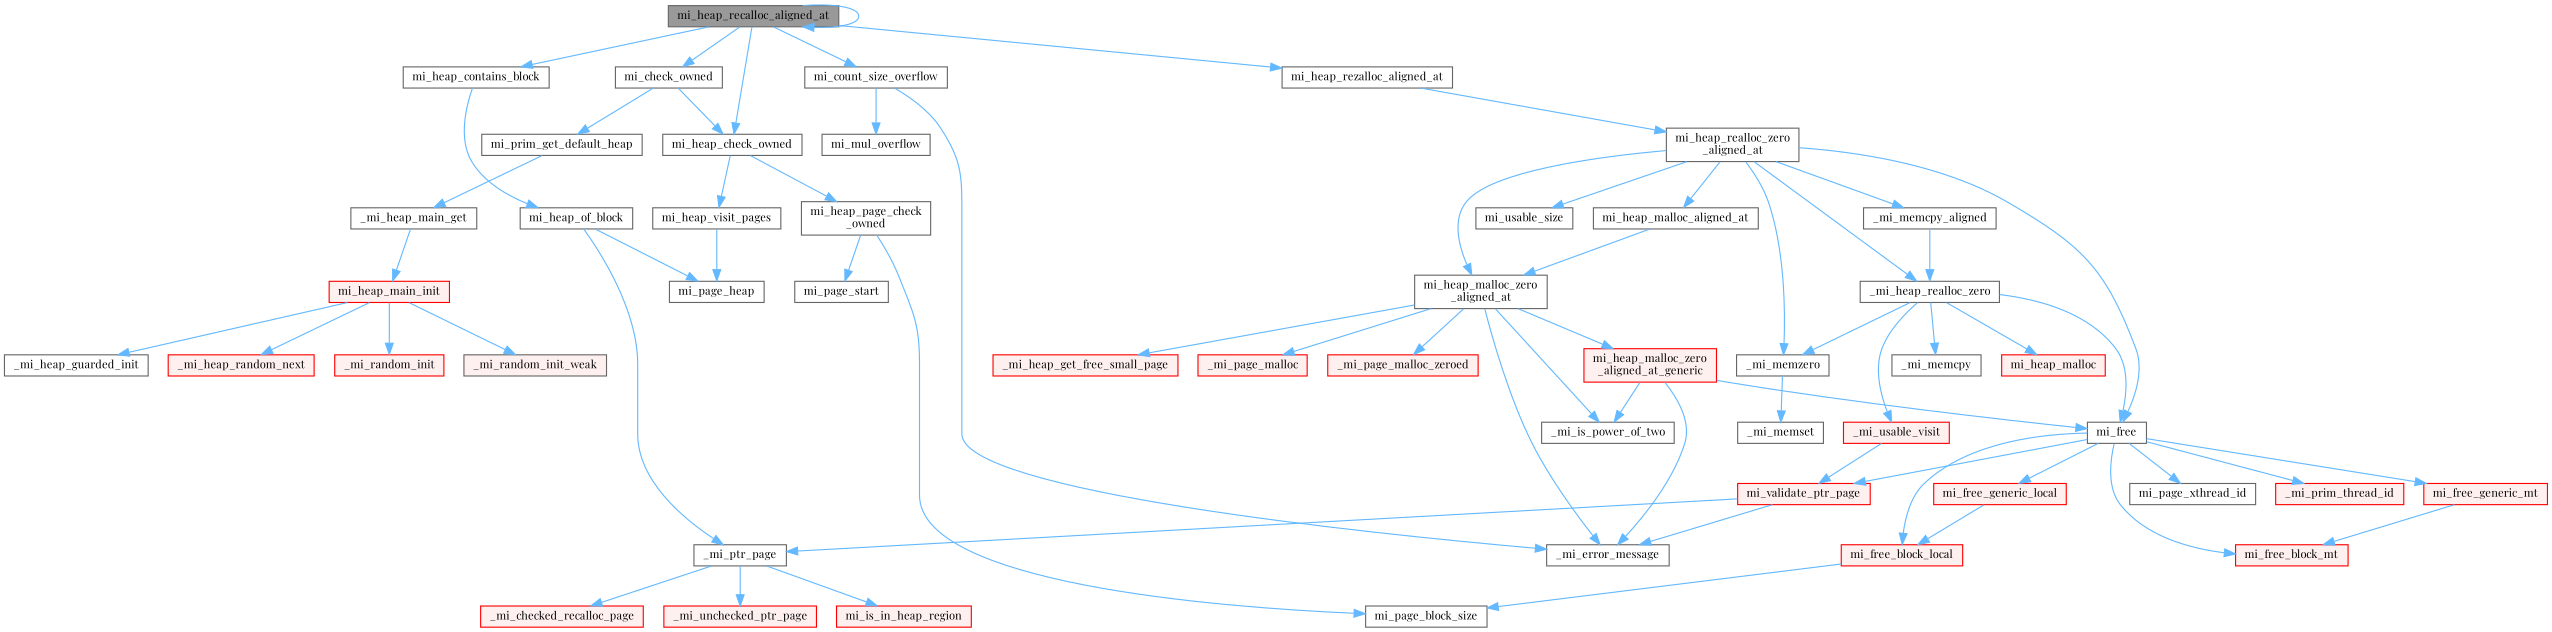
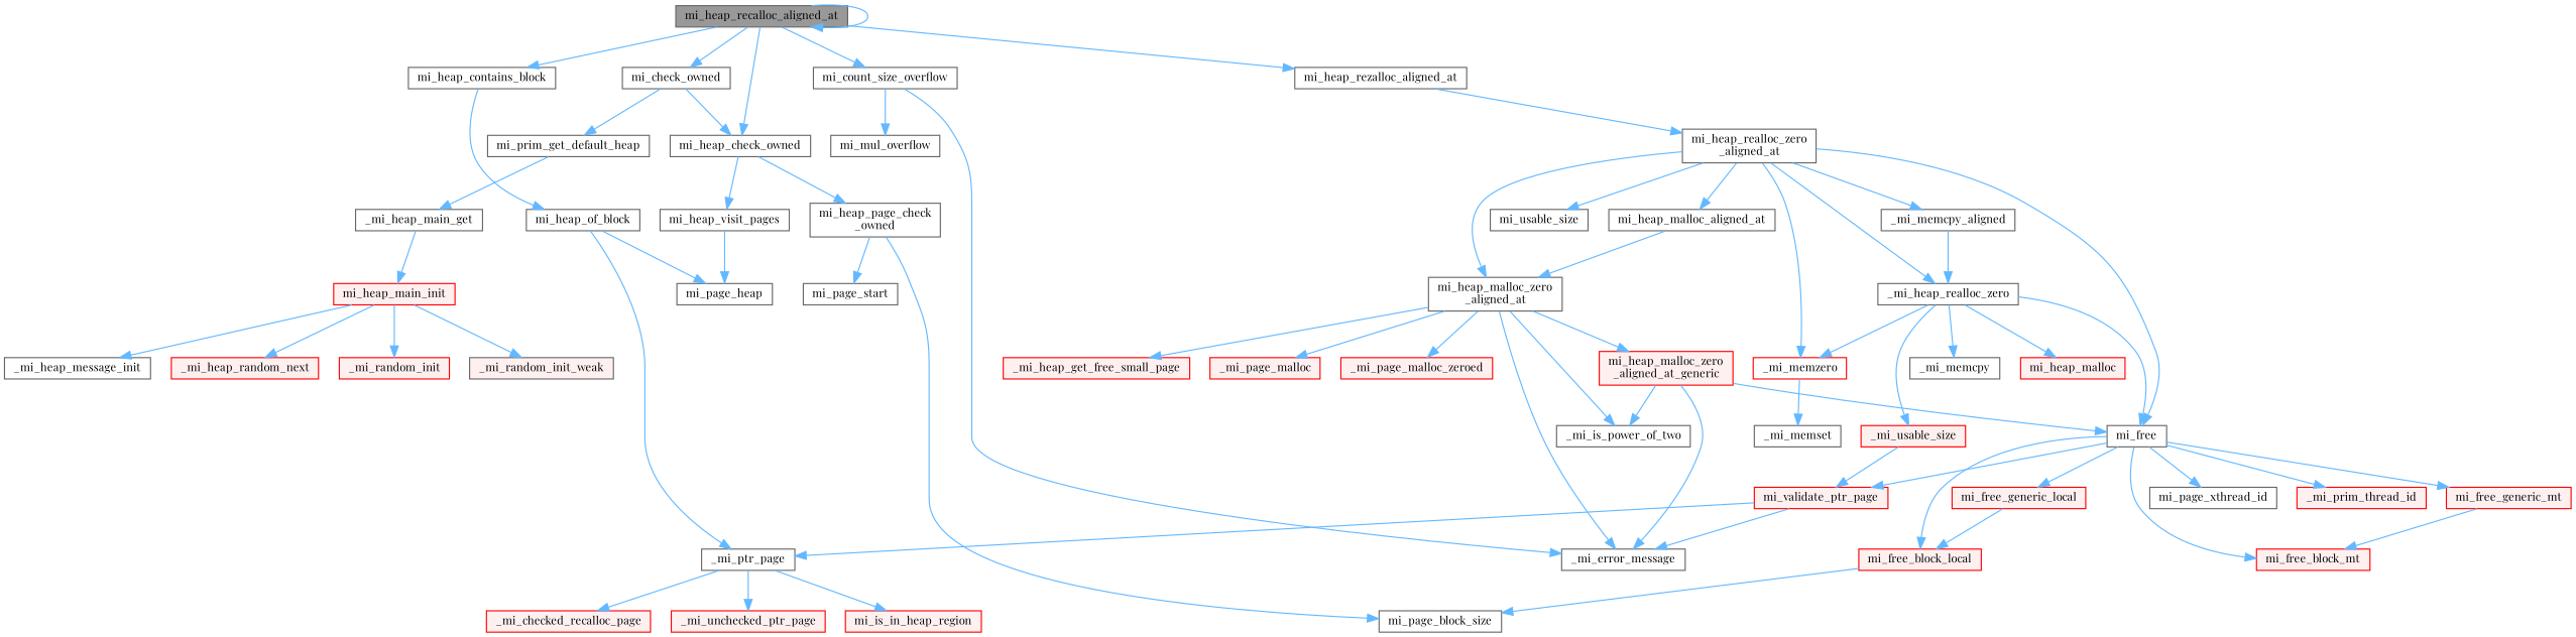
  digraph {
    fontname="Playfair Display"
    rankdir=TB
    node [color=grey40 fillcolor=white fontname="Playfair Display" fontsize=10 shape=box style=filled]
    edge [color=steelblue1 fontname="Playfair Display" fontsize=10 labelfontname=Helvetica labelfontsize=10 style=solid]
    n1 [color=gray40 fillcolor=grey60 fontcolor=black height=0.2 label=mi_heap_recalloc_aligned_at width=0.4]
    n2 [height=0.2 label=mi_check_owned width=0.4]
    n3 [height=0.2 label=mi_heap_check_owned width=0.4]
    n4 [height=0.2 label=mi_count_size_overflow width=0.4]
    n5 [height=0.2 label=mi_heap_contains_block width=0.4]
    n6 [height=0.2 label=mi_heap_rezalloc_aligned_at width=0.4]
    n7 [height=0.2 label=mi_prim_get_default_heap width=0.4]
    n8 [height=0.2 label="mi_heap_page_check\l_owned" width=0.4]
    n9 [height=0.2 label=mi_heap_visit_pages width=0.4]
    n10 [height=0.2 label=_mi_error_message width=0.4]
    n11 [height=0.2 label=mi_mul_overflow width=0.4]
    n12 [height=0.2 label=mi_heap_of_block width=0.4]
    n13 [height=0.2 label="mi_heap_realloc_zero\l_aligned_at" width=0.4]
    n14 [height=0.2 label=_mi_heap_main_get width=0.4]
    n15 [height=0.2 label=mi_page_block_size width=0.4]
    n16 [height=0.2 label=mi_page_start width=0.4]
    n17 [height=0.2 label=mi_page_heap width=0.4]
    n18 [color=red fillcolor="#FFF0F0" height=0.2 label=mi_heap_main_init width=0.4]
-   n19 [height=0.2 label=_mi_heap_guarded_init width=0.4]
+   n19 [height=0.2 label=_mi_heap_message_init width=0.4]
    n20 [color=red fillcolor="#FFF0F0" height=0.2 label=_mi_heap_random_next width=0.4]
    n21 [color=red fillcolor="#FFF0F0" height=0.2 label=_mi_random_init width=0.4]
    n22 [fillcolor="#FFF0F0" height=0.2 label=_mi_random_init_weak width=0.4]
    n23 [height=0.2 label=_mi_ptr_page width=0.4]
    n24 [color=red fillcolor="#FFF0F0" height=0.2 label=_mi_checked_recalloc_page width=0.4]
    n25 [color=red fillcolor="#FFF0F0" height=0.2 label=_mi_unchecked_ptr_page width=0.4]
    n26 [color=red fillcolor="#FFF0F0" height=0.2 label=mi_is_in_heap_region width=0.4]
    n27 [height=0.2 label=_mi_heap_realloc_zero width=0.4]
-   n28 [height=0.2 label=_mi_memzero width=0.4]
+   n28 [color=red height=0.2 label=_mi_memzero width=0.4]
    n29 [height=0.2 label=mi_free width=0.4]
    n30 [height=0.2 label=_mi_memcpy_aligned width=0.4]
    n31 [height=0.2 label=mi_heap_malloc_aligned_at width=0.4]
    n32 [height=0.2 label="mi_heap_malloc_zero\l_aligned_at" width=0.4]
    n33 [height=0.2 label=mi_usable_size width=0.4]
    n34 [height=0.2 label=_mi_memcpy width=0.4]
-   n35 [color=red fillcolor="#FFF0F0" height=0.2 label=_mi_usable_visit width=0.4]
+   n35 [color=red fillcolor="#FFF0F0" height=0.2 label=_mi_usable_size width=0.4]
    n36 [color=red fillcolor="#FFF0F0" height=0.2 label=mi_heap_malloc width=0.4]
    n37 [height=0.2 label=_mi_memset width=0.4]
    n38 [color=red fillcolor="#FFF0F0" height=0.2 label=mi_validate_ptr_page width=0.4]
    n39 [color=red fillcolor="#FFF0F0" height=0.2 label=_mi_prim_thread_id width=0.4]
    n40 [color=red fillcolor="#FFF0F0" height=0.2 label=mi_free_block_local width=0.4]
    n41 [color=red fillcolor="#FFF0F0" height=0.2 label=mi_free_block_mt width=0.4]
    n42 [color=red fillcolor="#FFF0F0" height=0.2 label=mi_free_generic_local width=0.4]
    n43 [color=red fillcolor="#FFF0F0" height=0.2 label=mi_free_generic_mt width=0.4]
    n44 [height=0.2 label=mi_page_xthread_id width=0.4]
    n45 [color=red fillcolor="#FFF0F0" height=0.2 label=_mi_heap_get_free_small_page width=0.4]
    n46 [height=0.2 label=_mi_is_power_of_two width=0.4]
    n47 [color=red fillcolor="#FFF0F0" height=0.2 label=_mi_page_malloc width=0.4]
    n48 [color=red fillcolor="#FFF0F0" height=0.2 label=_mi_page_malloc_zeroed width=0.4]
    n49 [color=red fillcolor="#FFF0F0" height=0.2 label="mi_heap_malloc_zero\l_aligned_at_generic" width=0.4]
    n1 -> n1
    n1 -> n2
    n1 -> n3
    n1 -> n4
    n1 -> n5
    n1 -> n6
    n2 -> n3
    n2 -> n7
    n3 -> n8
    n3 -> n9
    n4 -> n10
    n4 -> n11
    n5 -> n12
    n6 -> n13
    n7 -> n14
    n8 -> n15
    n8 -> n16
    n9 -> n17
    n12 -> n17
    n12 -> n23
    n13 -> n27
    n13 -> n28
    n13 -> n29
    n13 -> n30
    n13 -> n31
    n13 -> n32
    n13 -> n33
    n14 -> n18
    n18 -> n19
    n18 -> n20
    n18 -> n21
    n18 -> n22
    n23 -> n24
    n23 -> n25
    n23 -> n26
    n27 -> n28
    n27 -> n29
    n27 -> n34
    n27 -> n35
    n27 -> n36
    n28 -> n37
    n29 -> n38
    n29 -> n39
    n29 -> n40
    n29 -> n41
    n29 -> n42
    n29 -> n43
    n29 -> n44
    n30 -> n27
    n31 -> n32
    n32 -> n10
    n32 -> n45
    n32 -> n46
    n32 -> n47
    n32 -> n48
    n32 -> n49
    n35 -> n38
    n38 -> n10
    n38 -> n23
    n40 -> n15
    n42 -> n40
    n43 -> n41
    n49 -> n10
    n49 -> n29
    n49 -> n46
  }
